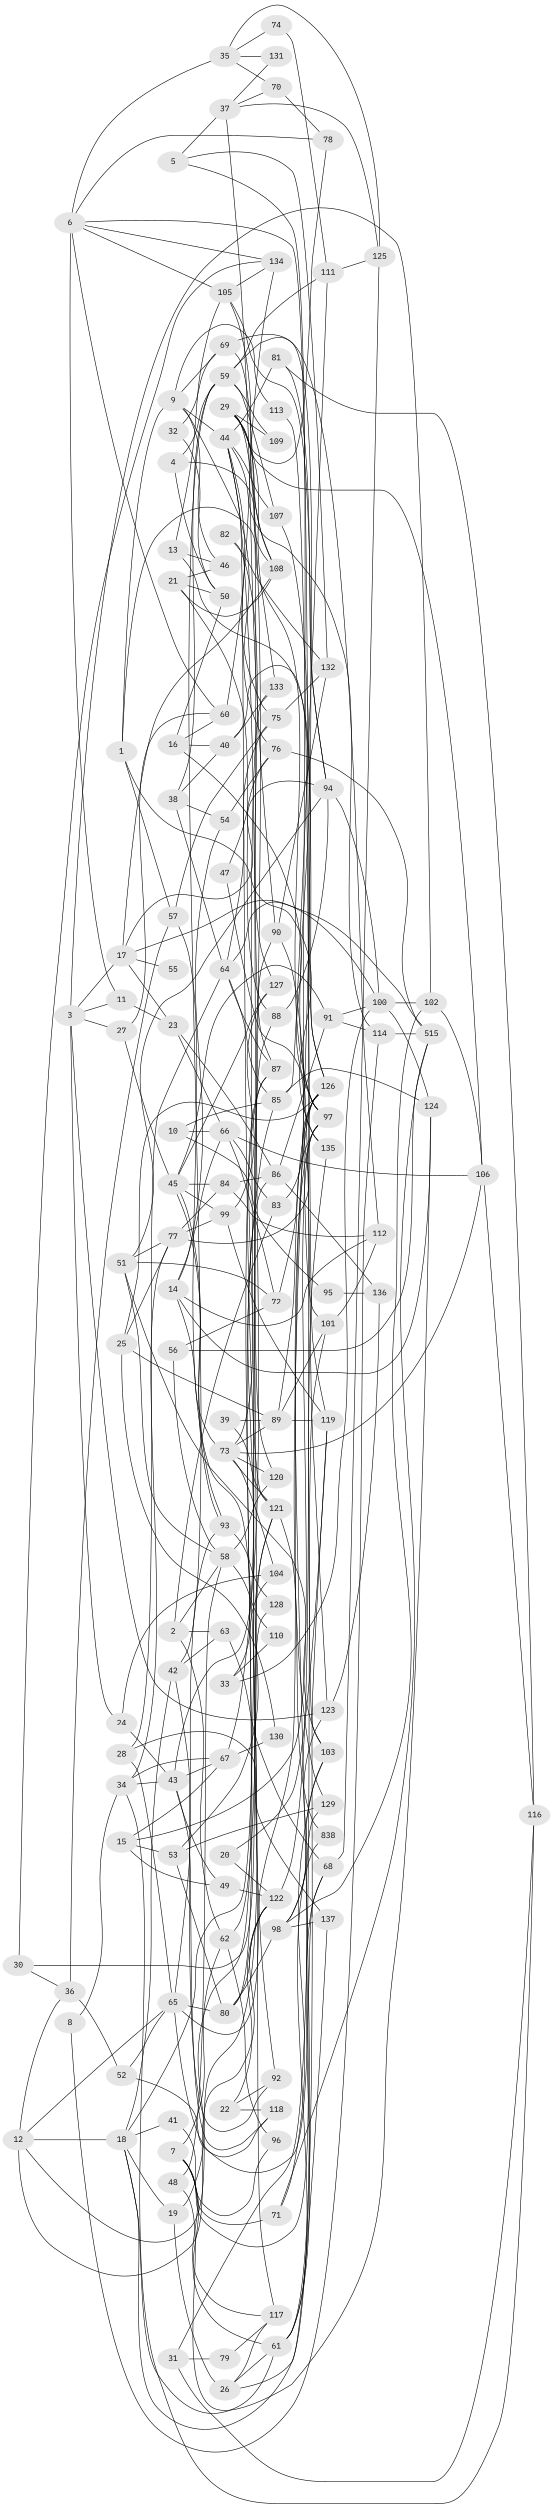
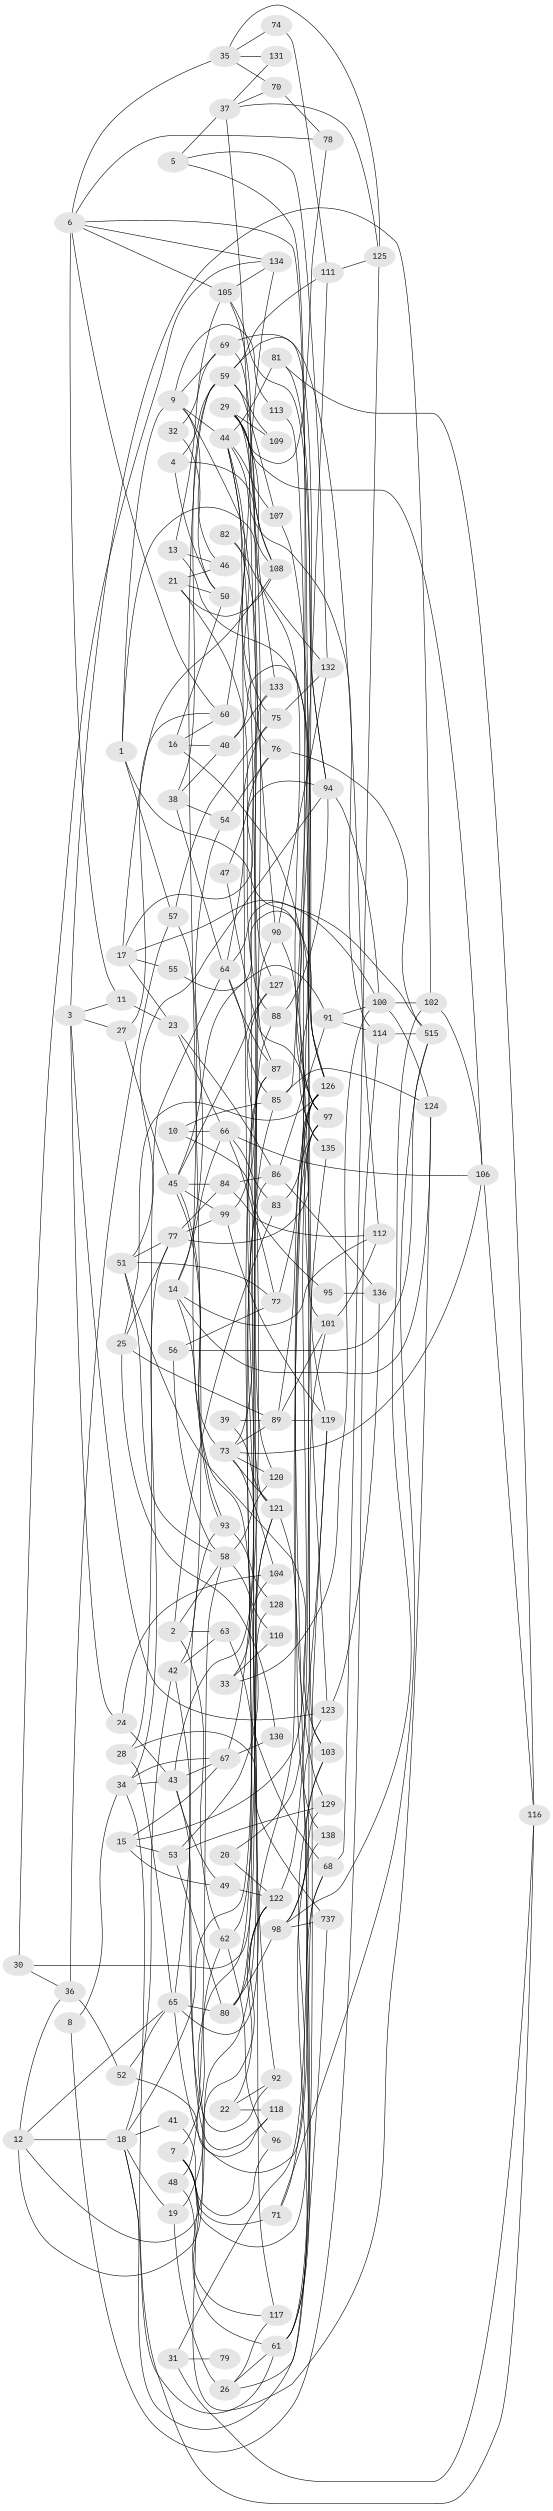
  graph {
    fontname="IBM Plex Mono"
    rankdir=LR
    node [color=gray90 fontname="IBM Plex Mono" style=filled]
    edge [fontname="IBM Plex Mono"]
    1
    9
    57
    97
    135
    44
    46
    69
    76
    113
    117
    75
    2
    58
    62
    63
    83
    120
    110
    88
    96
    68
    126
    3
    11
    17
    24
    27
    102
    123
    23
    108
    55
    94
    100
    43
    104
    60
    45
    106
    136
    4
    50
    59
    112
    109
    107
    111
    5
    37
    101
    132
    70
    125
    131
    90
    6
    35
    78
    103
    105
    134
    74
    7
    61
    71
    129
-   138 [label=838]
+   138
    n69 [label=515]
    8
    34
    114
    67
    77
    116
    121
    92
    81
    87
    119
    10
    66
    85
    95
    72
    124
    86
    12
    18
    36
    65
    122
    19
    41
    42
    133
    52
    93
    80
    13
    14
    54
    73
    89
    15
    49
    53
    130
    16
    40
    26
-   137
+   137 [label=737]
    20
    21
    22
    118
    91
    25
    84
    99
    79
    127
    28
    64
    29
    30
    128
    31
    32
    33
    38
    39
    47
    48
    51
    98
    56
    82
    1 -- 9
    1 -- 57
    1 -- 97
    1 -- 135
    9 -- 44
    9 -- 46
    9 -- 69
    9 -- 76
    9 -- 113
    57 -- 117
    57 -- 75
    44 -- 75
    44 -- 107
    44 -- 114
    44 -- 121
    44 -- 92
    44 -- 81
    69 -- 94
    69 -- 87
    76 -- n69
    113 -- 119
    75 -- 132
    2 -- 58
    2 -- 62
    2 -- 63
    2 -- 83
    58 -- 120
    58 -- 110
    62 -- 88
    62 -- 96
    63 -- 68
    83 -- 126
    88 -- 94
    68 -- 125
    3 -- 11
-   3 -- 17
    3 -- 24
    3 -- 27
    3 -- 102
    3 -- 123
    11 -- 23
    17 -- 23
    17 -- 108
    17 -- 55
    17 -- 94
    17 -- 100
    24 -- 43
    24 -- 104
    27 -- 60
    27 -- 45
    102 -- 106
    123 -- 136
    23 -- 66
    23 -- 86
+   55 -- 126
    94 -- 100
    100 -- 102
    100 -- 124
    43 -- 90
    43 -- 67
    43 -- 49
    43 -- 118
    60 -- 134
    45 -- 93
    45 -- 93
    45 -- 91
    45 -- 84
    45 -- 99
    45 -- 127
    106 -- 116
    4 -- 108
    4 -- 50
    4 -- 59
    59 -- 112
    59 -- 109
    59 -- 107
    59 -- 111
    107 -- 129
    111 -- 125
    5 -- 37
    5 -- 101
    5 -- 132
    37 -- 70
    37 -- 125
    37 -- 131
    37 -- 90
    101 -- 112
    70 -- 78
    90 -- 123
    90 -- 132
    6 -- 11
    6 -- 60
    6 -- 35
    6 -- 78
    6 -- 103
    6 -- 105
    6 -- 134
    35 -- 70
    35 -- 125
    35 -- 131
    35 -- 74
    105 -- 126
    105 -- 108
    105 -- 134
    74 -- 111
    7 -- 117
    7 -- 62
    7 -- 61
    7 -- 71
    7 -- 129
    61 -- 97
    61 -- 68
    61 -- 138
    71 -- 103
    71 -- n69
    8 -- 34
    8 -- 114
    34 -- 43
    34 -- 67
    34 -- 77
    34 -- 116
    114 -- n69
    67 -- 85
    67 -- 130
    77 -- 126
    77 -- 84
    77 -- 99
    121 -- 138
    81 -- 94
    81 -- 116
    10 -- 66
    10 -- 85
    10 -- 95
    66 -- 83
    66 -- 106
    66 -- 72
    85 -- 111
    85 -- 124
    95 -- 136
    72 -- 97
    86 -- 136
    86 -- 91
    12 -- 121
    12 -- 18
    12 -- 36
    12 -- 65
    12 -- 122
    18 -- 61
    18 -- 119
    18 -- 19
    18 -- 41
    18 -- 42
    18 -- 133
    36 -- 57
    36 -- 52
    65 -- 68
    65 -- 126
    65 -- 93
    65 -- 80
    122 -- 135
    19 -- 87
    19 -- 26
    41 -- 96
    42 -- 63
    42 -- 59
    42 -- 92
    52 -- 65
    52 -- 118
    93 -- 128
    80 -- 86
    80 -- 122
    80 -- 98
    13 -- 97
    13 -- 46
    13 -- 105
    14 -- 112
    14 -- 66
    14 -- 124
    14 -- 54
    14 -- 73
    54 -- 76
    73 -- 120
    73 -- 104
    73 -- 106
    73 -- 121
    73 -- 87
    73 -- 89
    89 -- 126
    89 -- 101
    89 -- 119
    15 -- 97
    15 -- 67
    15 -- 49
    15 -- 53
    49 -- 122
    53 -- 129
    53 -- 121
    53 -- 80
    16 -- 97
    16 -- 60
    16 -- 50
    16 -- 40
    40 -- 126
    40 -- 133
    26 -- 117
    26 -- 61
    26 -- 137
    20 -- 119
    20 -- 122
    21 -- 46
    21 -- 88
    21 -- 108
    21 -- 50
    22 -- 92
    22 -- 122
    22 -- 118
    91 -- 100
    91 -- 114
    25 -- 126
    25 -- 77
    25 -- 89
    25 -- 130
    84 -- 112
    84 -- 86
    99 -- 119
    99 -- 127
-   79 -- 117
    28 -- 65
    28 -- 137
    28 -- 64
    64 -- 75
    64 -- n69
    64 -- 87
    64 -- 85
    29 -- 120
    29 -- 108
    29 -- 106
    29 -- 109
    29 -- 78
    29 -- 133
    30 -- 134
    30 -- 36
    30 -- 128
    31 -- 101
    31 -- 116
    31 -- 79
    32 -- 69
    32 -- 50
    33 -- 110
    33 -- 100
    33 -- 104
    38 -- 59
    38 -- 54
    38 -- 40
    38 -- 64
    39 -- 121
    39 -- 89
    47 -- 135
    47 -- 76
    48 -- 58
    48 -- 124
    51 -- 58
    51 -- 94
    51 -- 103
    51 -- 77
    51 -- 72
    98 -- 102
    98 -- 123
    98 -- 103
    98 -- 137
    56 -- 58
    56 -- n69
    56 -- 72
    82 -- 132
    82 -- 127
  }
